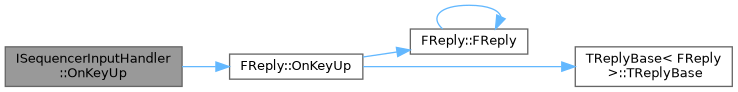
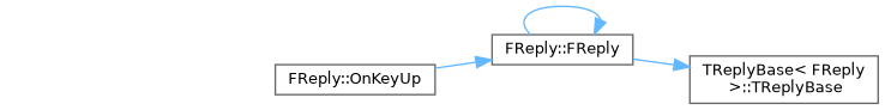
  digraph {
    rankdir=LR
    node [color=grey40 fillcolor=white fontname=Helvetica fontsize=10 shape=box style=filled]
    edge [color=steelblue1 fontname=Helvetica fontsize=10 labelfontname=Helvetica labelfontsize=10 style=solid]
-   n1 [color=gray40 fillcolor=grey60 fontcolor=black height=0.2 label="ISequencerInputHandler\l::OnKeyUp" width=0.4]
    n2 [height=0.2 label="FReply::OnKeyUp" width=0.4]
    n3 [height=0.2 label="FReply::FReply" width=0.4]
    n4 [height=0.2 label="TReplyBase\< FReply\l \>::TReplyBase" width=0.4]
-   n1 -> n2
    n2 -> n3
    n3 -> n3
-   n2 -> n4
+   n3 -> n4
  }
